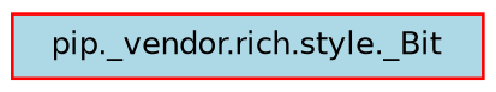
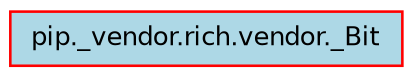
  digraph {
    rankdir=LR
-   n1 [color=red fillcolor=lightblue fontname=Helvetica fontsize=10 height=0.2 label="pip._vendor.rich.style._Bit" shape=record style=filled width=0.4]
+   n1 [color=red fillcolor=lightblue fontname=Helvetica fontsize=10 height=0.2 label="pip._vendor.rich.vendor._Bit" shape=record style=filled width=0.4]
  }
